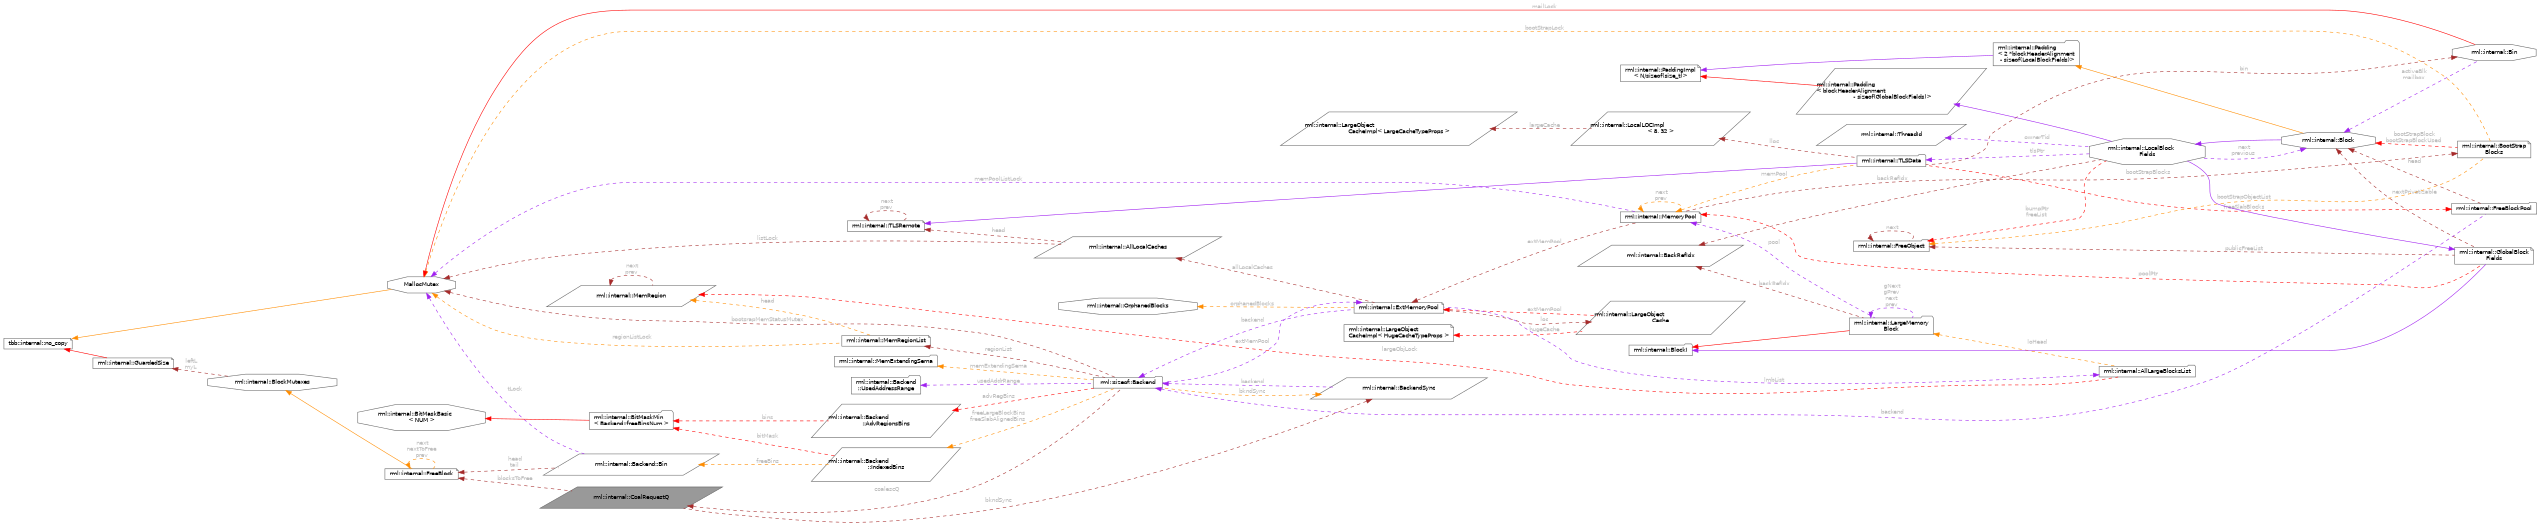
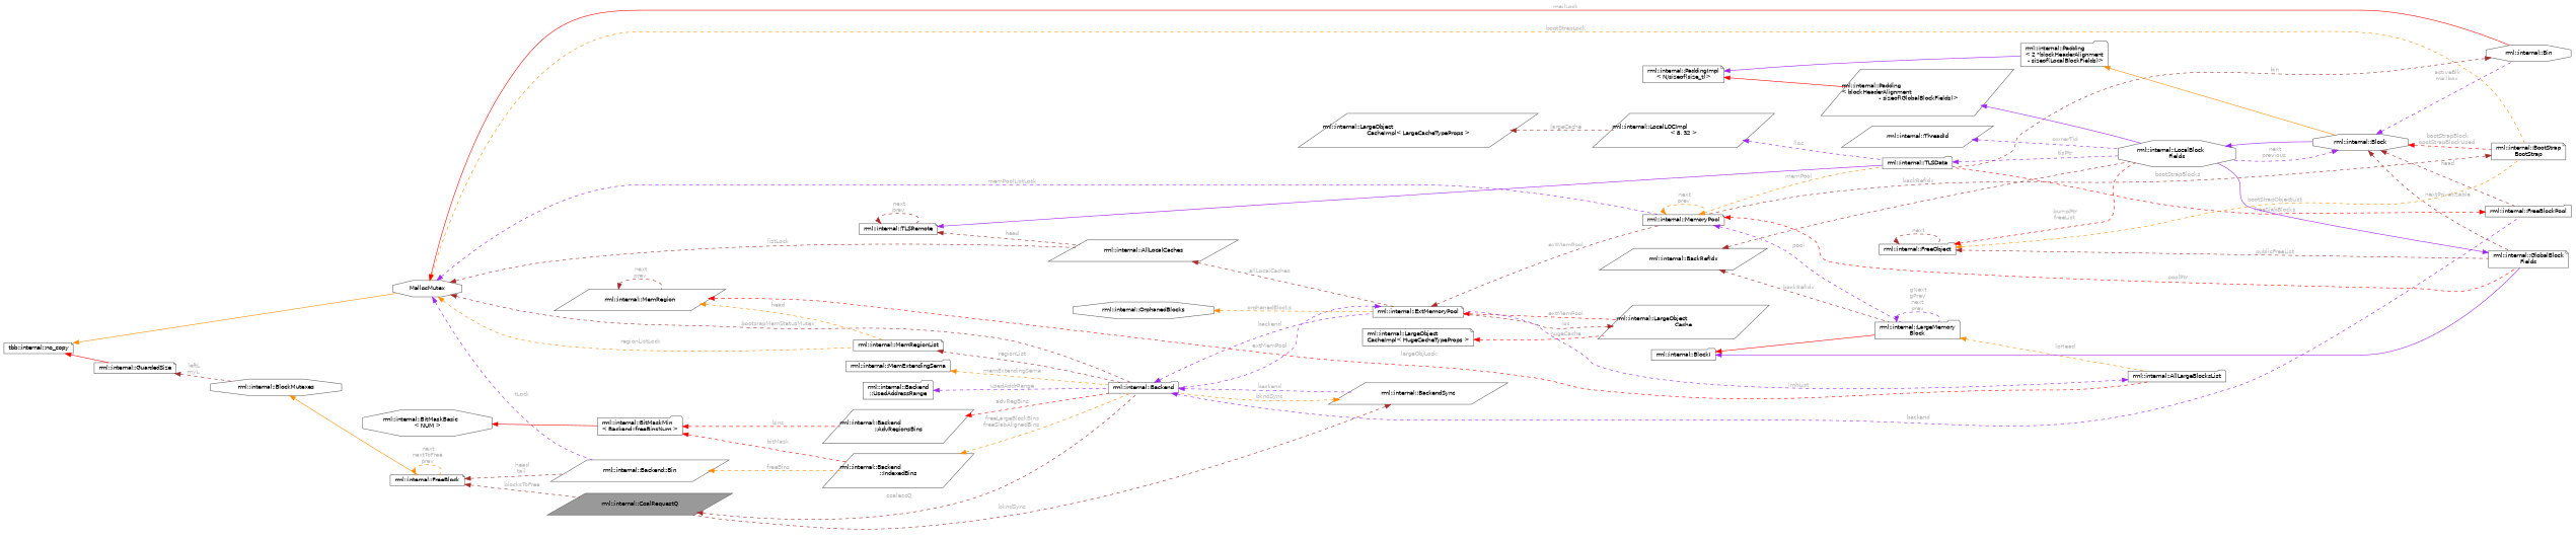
  digraph {
    rankdir=LR
    node [color=gray40 fillcolor=white fontname=Helvetica fontsize=10 shape=parallelogram style=filled]
    edge [color=brown dir=back fontcolor=grey fontname=Helvetica fontsize=10 labelfontname=Helvetica labelfontsize=10 style=dashed]
    n1 [fillcolor=grey60 fontcolor=black height=0.2 label="rml::internal::CoalRequestQ" width=0.4]
-   n2 [height=0.2 label="rml::sizeof::Backend" shape=folder width=0.4]
+   n2 [height=0.2 label="rml::internal::Backend" shape=folder width=0.4]
    n3 [height=0.2 label="rml::internal::BackendSync" width=0.4]
    n4 [height=0.2 label="rml::internal::ExtMemoryPool" shape=note width=0.4]
    n5 [height=0.2 label="rml::internal::FreeBlockPool" shape=folder width=0.4]
    n6 [height=0.2 label="rml::internal::FreeBlock" shape=note width=0.4]
    n7 [height=0.2 label="rml::internal::Backend::Bin" width=0.4]
    n8 [height=0.2 label="rml::internal::Backend\l::IndexedBins" width=0.4]
    n9 [height=0.2 label="rml::internal::BlockMutexes" shape=octagon width=0.4]
    n10 [height=0.2 label="rml::internal::GuardedSize" shape=note width=0.4]
    n11 [height=0.2 label="tbb::internal::no_copy" shape=note width=0.4]
    n12 [height=0.2 label=MallocMutex shape=octagon width=0.4]
    n13 [height=0.2 label="rml::internal::MemoryPool" shape=note width=0.4]
    n14 [height=0.2 label="rml::internal::AllLocalCaches" width=0.4]
-   n15 [height=0.2 label="rml::internal::BootStrap\lBlocks" shape=note width=0.4]
+   n15 [height=0.2 label="rml::internal::BootStrap\lBootStrap" shape=note width=0.4]
    n16 [height=0.2 label="rml::internal::Bin" shape=octagon width=0.4]
    n17 [height=0.2 label="rml::internal::MemRegionList" shape=note width=0.4]
    n18 [height=0.2 label="rml::internal::LargeObject\lCache" width=0.4]
    n19 [height=0.2 label="rml::internal::TLSData" shape=folder width=0.4]
    n20 [height=0.2 label="rml::internal::GlobalBlock\lFields" shape=note width=0.4]
    n21 [height=0.2 label="rml::internal::LargeMemory\lBlock" shape=folder width=0.4]
    n22 [height=0.2 label="rml::internal::LargeObject\lCacheImpl\< HugeCacheTypeProps \>" shape=note width=0.4]
    n23 [height=0.2 label="rml::internal::LargeObject\lCacheImpl\< LargeCacheTypeProps \>" width=0.4]
    n24 [height=0.2 label="rml::internal::LocalLOCImpl\l\< 8, 32 \>" width=0.4]
    n25 [height=0.2 label="rml::internal::TLSRemote" shape=note width=0.4]
    n26 [height=0.2 label="rml::internal::LocalBlock\lFields" shape=octagon width=0.4]
    n27 [height=0.2 label="rml::internal::AllLargeBlocksList" shape=folder width=0.4]
    n28 [height=0.2 label="rml::internal::OrphanedBlocks" shape=octagon width=0.4]
    n29 [height=0.2 label="rml::internal::Block" shape=octagon width=0.4]
    n30 [height=0.2 label="rml::internal::BlockI" shape=folder width=0.4]
    n31 [height=0.2 label="rml::internal::FreeObject" shape=folder width=0.4]
    n32 [height=0.2 label="rml::internal::Padding\l\< blockHeaderAlignment\l - sizeof(GlobalBlockFields)\>" width=0.4]
    n33 [height=0.2 label="rml::internal::PaddingImpl\l\< N/sizeof(size_t)\>" shape=note width=0.4]
    n34 [height=0.2 label="rml::internal::Padding\l\< 2 *blockHeaderAlignment\l - sizeof(LocalBlockFields)\>" shape=folder width=0.4]
    n35 [height=0.2 label="rml::internal::ThreadId" width=0.4]
    n36 [height=0.2 label="rml::internal::BackRefIdx" width=0.4]
    n37 [height=0.2 label="rml::internal::MemRegion" width=0.4]
    n38 [height=0.2 label="rml::internal::MemExtendingSema" shape=folder width=0.4]
    n39 [height=0.2 label="rml::internal::Backend\l::UsedAddressRange" shape=folder width=0.4]
    n40 [height=0.2 label="rml::internal::Backend\l::AdvRegionsBins" width=0.4]
    n41 [height=0.2 label="rml::internal::BitMaskMin\l\< Backend::freeBinsNum \>" shape=folder width=0.4]
    n42 [height=0.2 label="rml::internal::BitMaskBasic\l\< NUM \>" shape=octagon width=0.4]
    n1 -> n2 [label=" coalescQ"]
    n2 -> n3 [color=purple label=" backend"]
    n2 -> n4 [color=purple label=" backend"]
    n2 -> n5 [color=purple label=" backend"]
    n3 -> n1 [label=" bkndSync"]
    n3 -> n2 [color=darkorange label=" bkndSync"]
    n4 -> n2 [color=purple label=" extMemPool"]
    n4 -> n13 [label=" extMemPool"]
    n4 -> n18 [color=red label=" extMemPool"]
    n5 -> n19 [color=red label=" freeSlabBlocks"]
    n6 -> n1 [label=" blocksToFree"]
    n6 -> n6 [color=darkorange label=" next\nnextToFree\nprev"]
    n6 -> n7 [label=" head\ntail"]
    n7 -> n8 [color=darkorange label=" freeBins"]
    n8 -> n2 [color=darkorange label=" freeLargeBlockBins\nfreeSlabAlignedBins"]
    n9 -> n6 [color=darkorange style=solid fontcolor=""]
    n10 -> n9 [label=" leftL\nmyL"]
    n11 -> n10 [color=red style=solid fontcolor=""]
    n11 -> n12 [color=darkorange style=solid fontcolor=""]
    n12 -> n2 [label=" bootsrapMemStatusMutex"]
    n12 -> n7 [color=purple label=" tLock"]
    n12 -> n13 [color=purple label=" memPoolListLock"]
    n12 -> n14 [label=" listLock"]
    n12 -> n15 [color=darkorange label=" bootStrapLock"]
    n12 -> n16 [color=red label=" mailLock" style=solid]
    n12 -> n17 [color=darkorange label=" regionListLock"]
    n13 -> n13 [color=darkorange label=" next\nprev"]
    n13 -> n19 [color=darkorange label=" memPool"]
    n13 -> n20 [color=red label=" poolPtr"]
    n13 -> n21 [color=purple label=" pool"]
    n14 -> n4 [label=" allLocalCaches"]
    n15 -> n13 [label=" bootStrapBlocks"]
    n16 -> n19 [label=" bin"]
    n17 -> n2 [label=" regionList"]
    n18 -> n4 [label=" loc"]
    n19 -> n26 [color=purple label=" tlsPtr"]
    n20 -> n26 [color=purple style=solid fontcolor=""]
    n21 -> n21 [color=purple label=" gNext\ngPrev\nnext\nprev"]
    n21 -> n27 [color=darkorange label=" loHead"]
    n22 -> n18 [color=red label=" hugeCache"]
    n23 -> n24 [label=" largeCache"]
-   n24 -> n19 [label=" lloc"]
+   n24 -> n19 [color=purple label=" lloc"]
    n25 -> n14 [label=" head"]
    n25 -> n19 [color=purple style=solid fontcolor=""]
    n25 -> n25 [label=" next\nprev"]
    n26 -> n29 [color=purple style=solid fontcolor=""]
    n27 -> n4 [color=purple label=" lmbList"]
    n28 -> n4 [color=darkorange label=" orphanedBlocks"]
    n29 -> n5 [label=" head"]
    n29 -> n15 [color=red label=" bootStrapBlock\nbootStrapBlockUsed"]
    n29 -> n16 [color=purple label=" activeBlk\nmailbox"]
    n29 -> n20 [label=" nextPrivatizable"]
    n29 -> n26 [color=purple label=" next\nprevious"]
    n30 -> n20 [color=purple style=solid fontcolor=""]
    n30 -> n21 [color=red style=solid fontcolor=""]
    n31 -> n15 [color=darkorange label=" bootStrapObjectList"]
    n31 -> n20 [label=" publicFreeList"]
    n31 -> n26 [color=red label=" bumpPtr\nfreeList"]
    n31 -> n31 [label=" next"]
    n32 -> n26 [color=purple style=solid fontcolor=""]
    n33 -> n32 [color=red style=solid fontcolor=""]
    n33 -> n34 [color=purple style=solid fontcolor=""]
    n34 -> n29 [color=darkorange style=solid fontcolor=""]
    n35 -> n26 [color=purple label=" ownerTid"]
    n36 -> n21 [label=" backRefIdx"]
    n36 -> n26 [label=" backRefIdx"]
    n37 -> n17 [color=darkorange label=" head"]
    n37 -> n27 [color=red label=" largeObjLock"]
    n37 -> n37 [label=" next\nprev"]
    n38 -> n2 [color=darkorange label=" memExtendingSema"]
    n39 -> n2 [color=purple label=" usedAddrRange"]
    n40 -> n2 [color=red label=" advRegBins"]
    n41 -> n8 [color=red label=" bitMask"]
    n41 -> n40 [color=red label=" bins"]
    n42 -> n41 [color=red style=solid fontcolor=""]
  }
